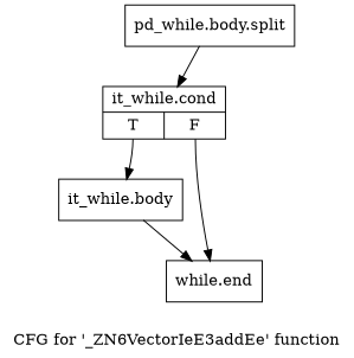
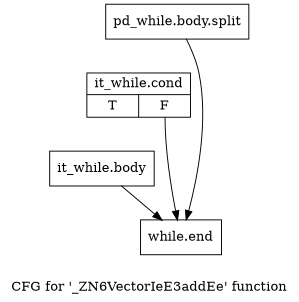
  digraph {
    label="CFG for '_ZN6VectorIeE3addEe' function"
    node [shape=record]
    n1 [label="{it_while.cond|{<s0>T|<s1>F}}"]
    n2 [label="{it_while.body}"]
    n3 [label="{while.end}"]
    n4 [label="{pd_while.body.split}"]
-   n1 -> n2 [tailport=s0]
    n1 -> n3 [tailport=s1]
    n2 -> n3
-   n4 -> n1
+   n4 -> n3
  }
